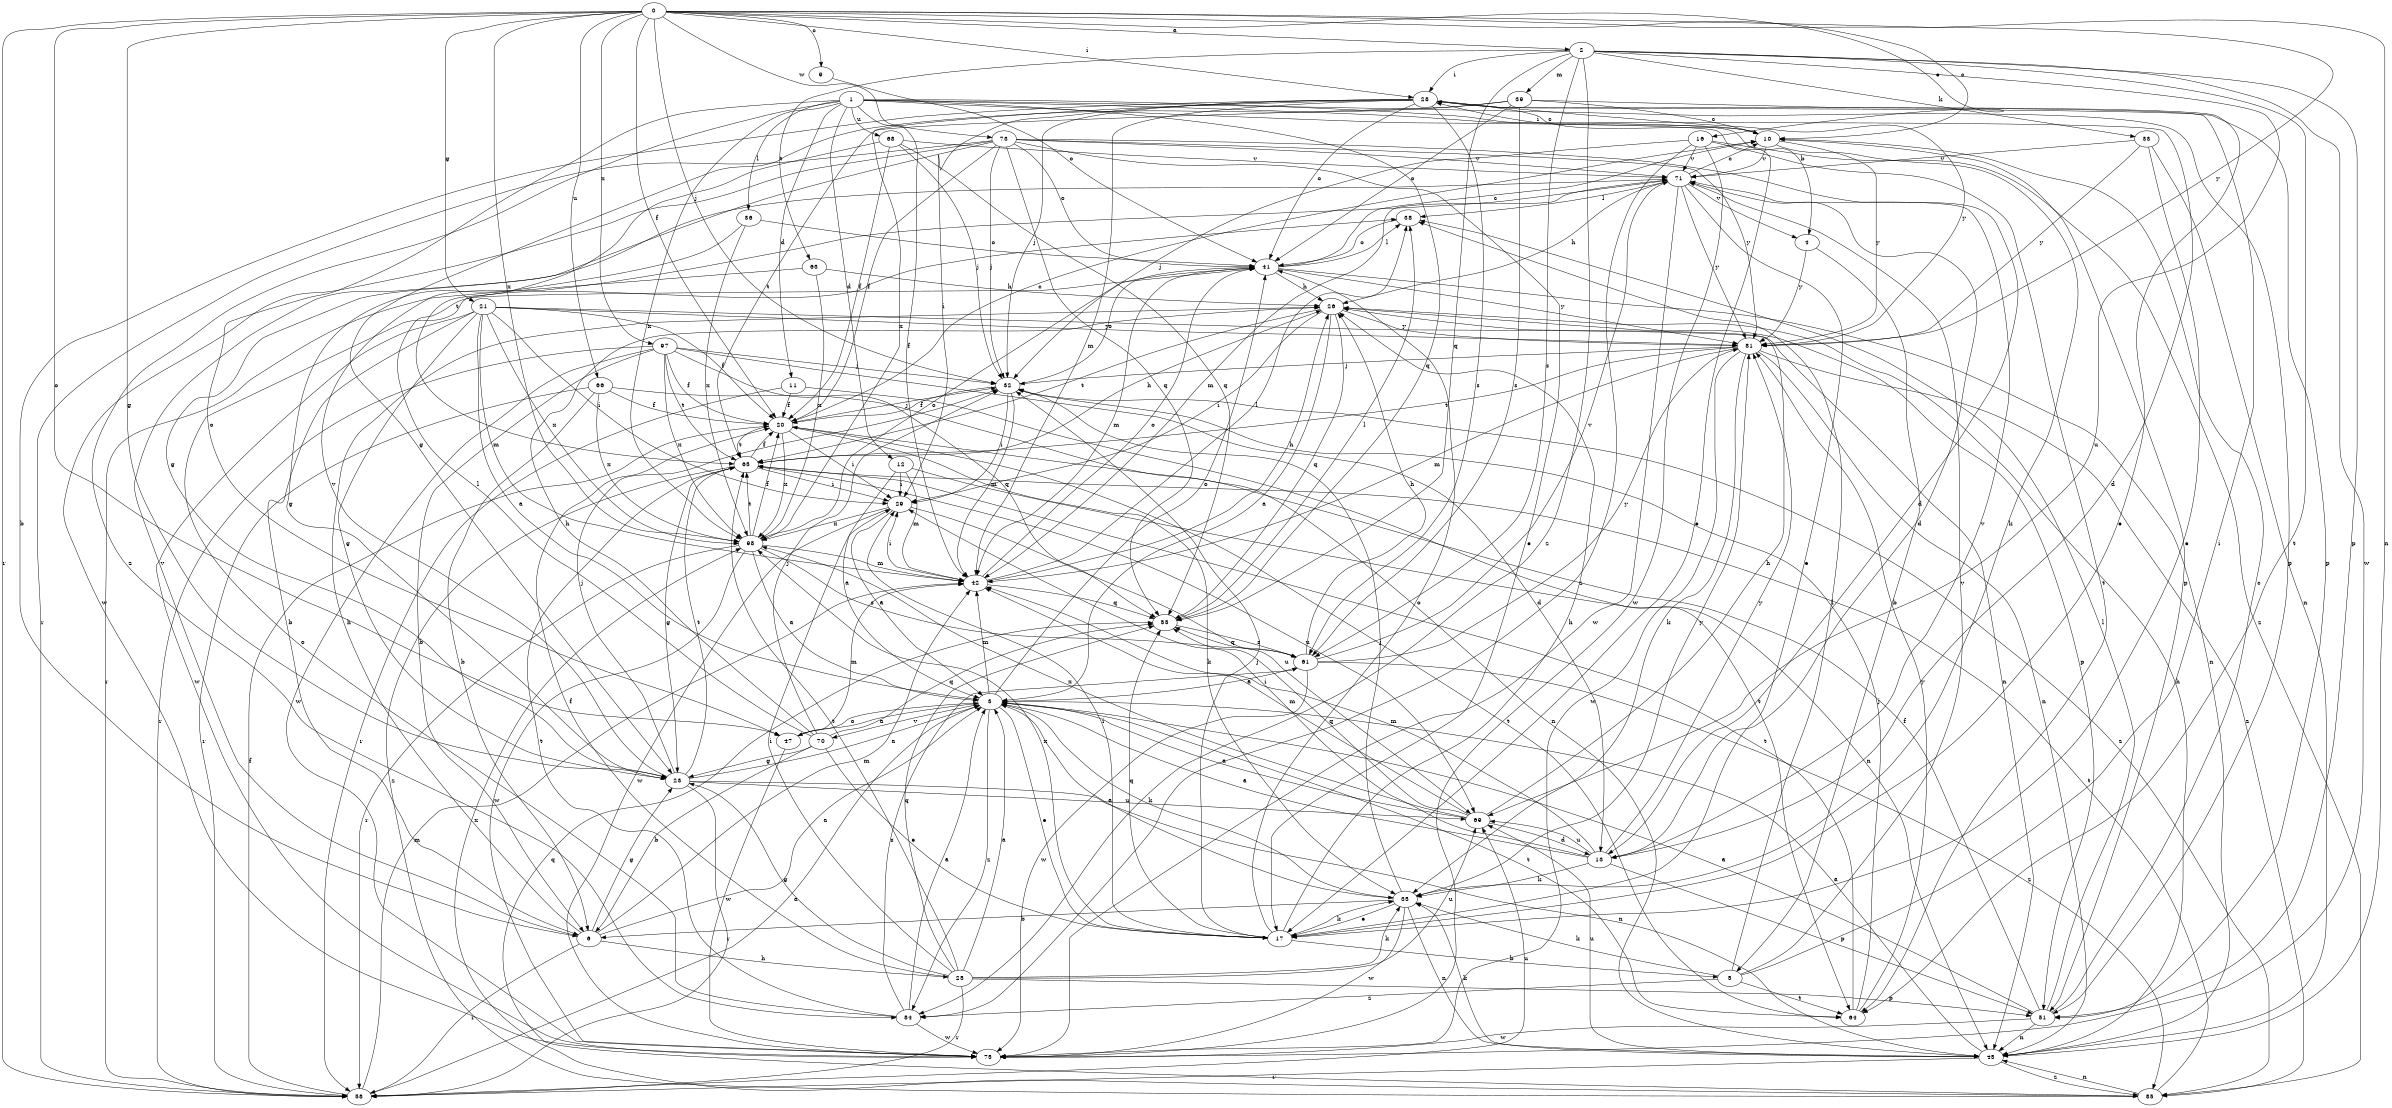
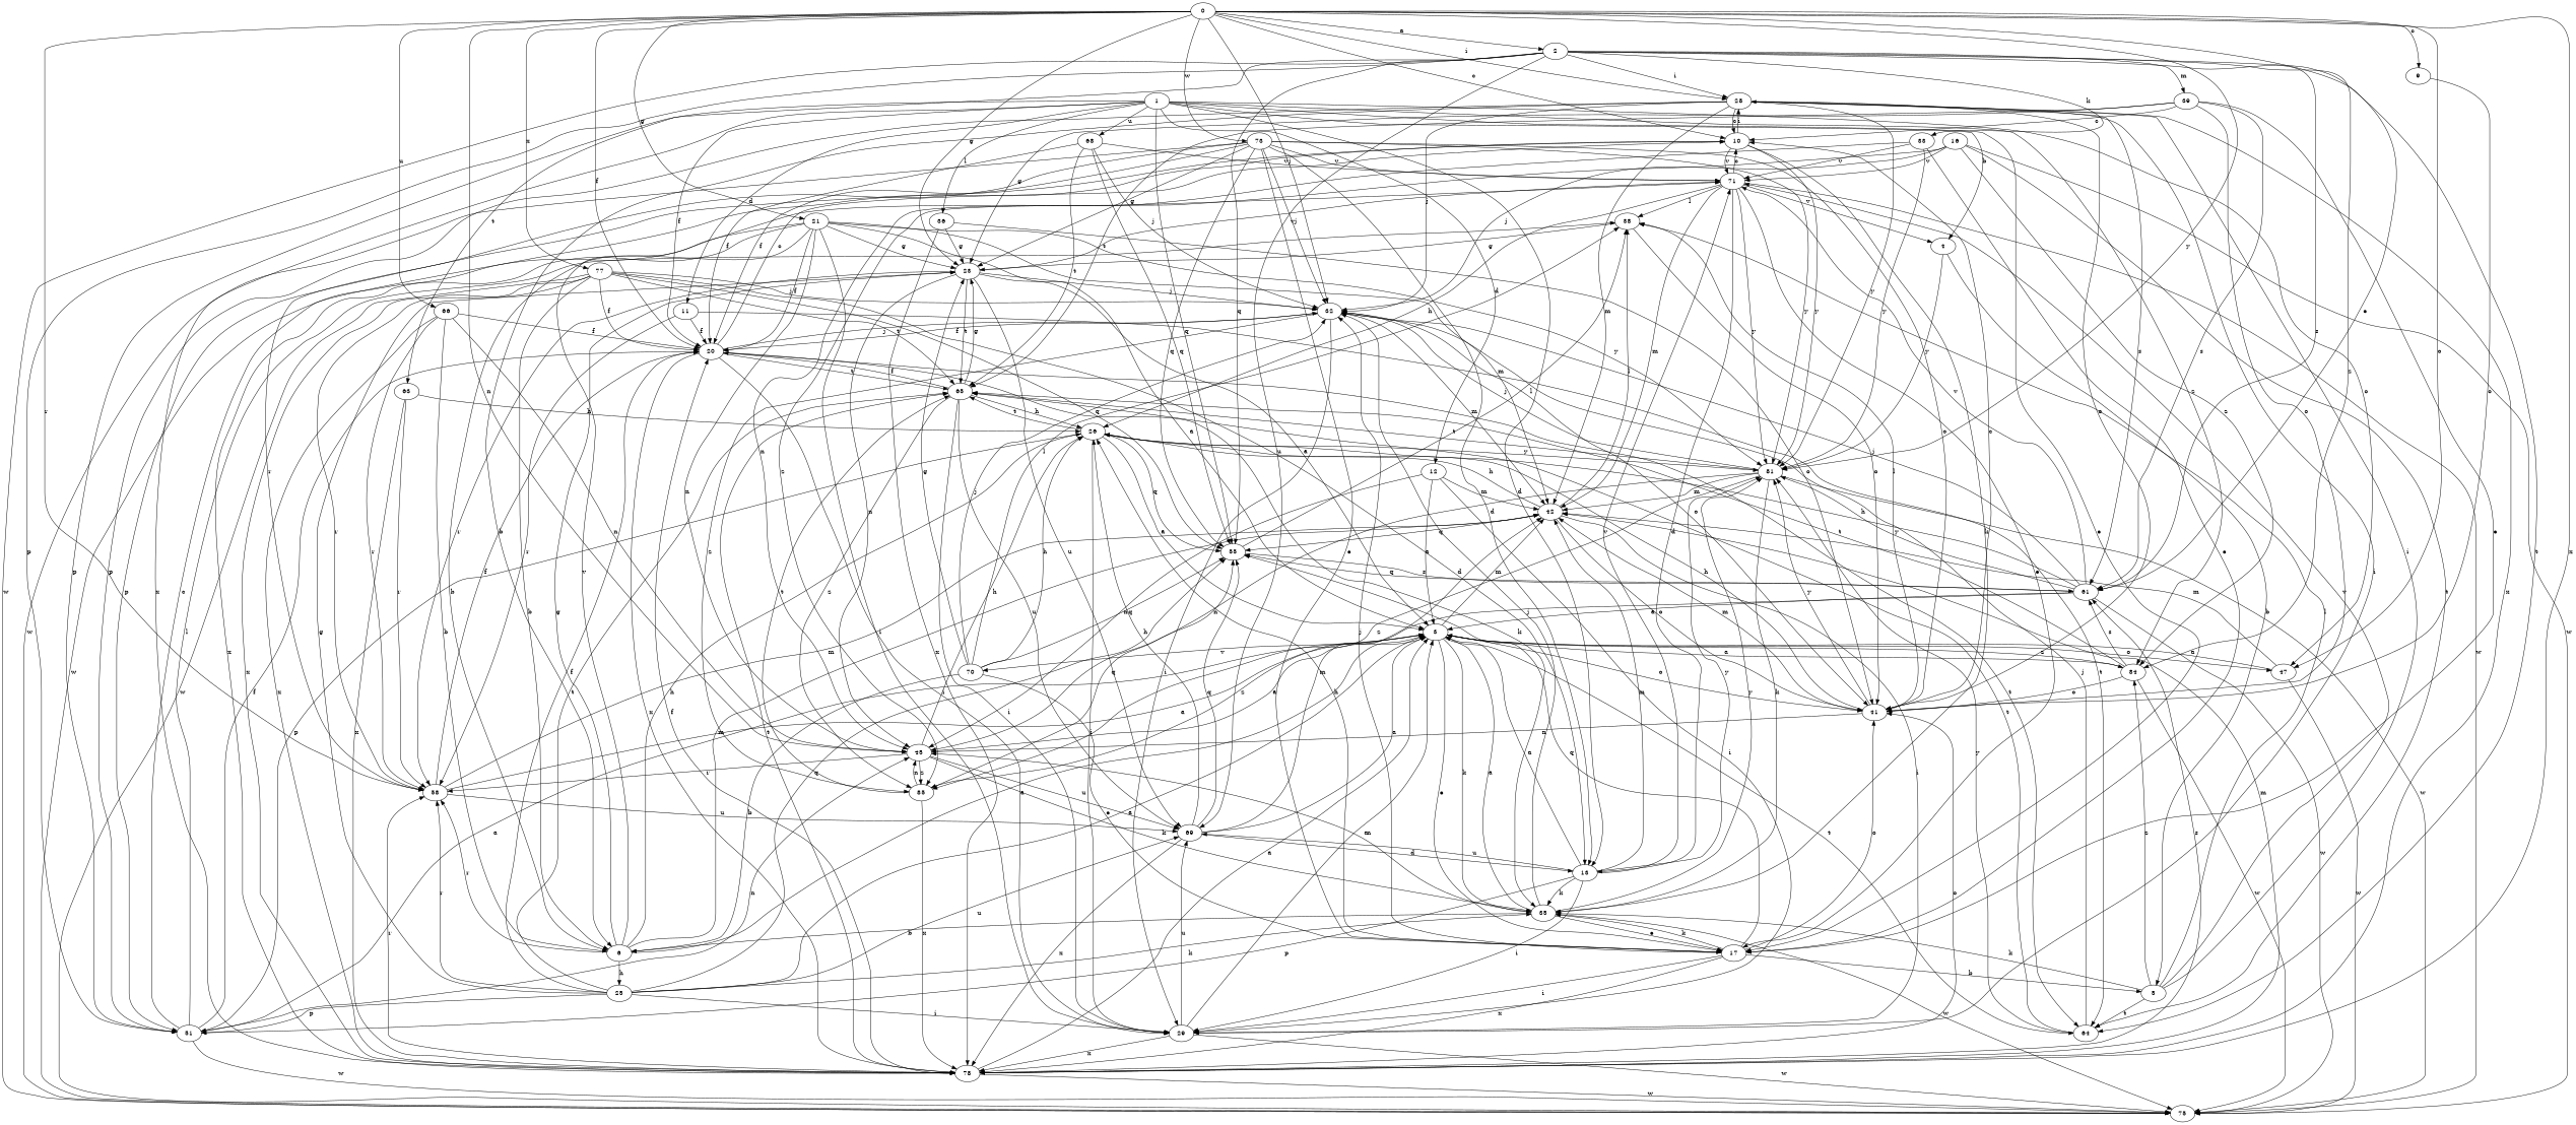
  strict digraph {
    0
    2
    9
    10
    16
    20
    21
    23
    28
    32
    45
    47
    58
    66
    73
-   77 [label=97]
-   78 [label=98]
+   77
+   78
    81
    51
    55
    84
    33
    39
    61
    63
    64
    69
    75
    n29 [label=41]
    35
    71
    85
    29
    65
    3
    42
    6
    26
    13
    17
    1
    4
    11
    12
    36
    68
    5
    38
    70
    25
    0 -> 2 [label=a]
    0 -> 9 [label=c]
    0 -> 10 [label=c]
-   0 -> 16 [label=e]
+   0 -> 61 [label=e]
    0 -> 20 [label=f]
    0 -> 21 [label=g]
    0 -> 23 [label=g]
    0 -> 28 [label=i]
    0 -> 32 [label=j]
    0 -> 45 [label=n]
    0 -> 47 [label=o]
    0 -> 58 [label=r]
    0 -> 66 [label=u]
    0 -> 73 [label=w]
    0 -> 77 [label=x]
    0 -> 78 [label=x]
    0 -> 81 [label=y]
    2 -> 28 [label=i]
    2 -> 51 [label=p]
    2 -> 55 [label=q]
    2 -> 84 [label=z]
    2 -> 33 [label=k]
    2 -> 39 [label=m]
    2 -> 61 [label=s]
    2 -> 63 [label=t]
    2 -> 64 [label=t]
    2 -> 69 [label=u]
    2 -> 75 [label=w]
    9 -> n29 [label=o]
    10 -> 28 [label=i]
    10 -> 81 [label=y]
    10 -> 51 [label=p]
    10 -> 35 [label=k]
    10 -> 71 [label=v]
    16 -> 32 [label=j]
    16 -> 84 [label=z]
    16 -> 64 [label=t]
    16 -> 75 [label=w]
    16 -> 71 [label=v]
    16 -> 85 [label=z]
    20 -> 10 [label=c]
    20 -> 32 [label=j]
    20 -> 78 [label=x]
    20 -> 64 [label=t]
    20 -> 35 [label=k]
    20 -> 29 [label=i]
    20 -> 65 [label=t]
    21 -> 20 [label=f]
    21 -> 23 [label=g]
    21 -> 45 [label=n]
    21 -> 78 [label=x]
    21 -> 81 [label=y]
    21 -> 75 [label=w]
    21 -> 29 [label=i]
    21 -> 3 [label=a]
    21 -> 42 [label=m]
    21 -> 6 [label=b]
    23 -> 32 [label=j]
    23 -> 45 [label=n]
    23 -> 58 [label=r]
    23 -> 69 [label=u]
    23 -> 71 [label=v]
    23 -> 65 [label=t]
    23 -> 3 [label=a]
    28 -> 10 [label=c]
    28 -> 32 [label=j]
    28 -> 78 [label=x]
    28 -> 81 [label=y]
    28 -> 51 [label=p]
    28 -> 61 [label=s]
    28 -> n29 [label=o]
    28 -> 29 [label=i]
    28 -> 42 [label=m]
    28 -> 6 [label=b]
    32 -> 20 [label=f]
    32 -> n29 [label=o]
    32 -> 85 [label=z]
    32 -> 29 [label=i]
    32 -> 42 [label=m]
    45 -> 58 [label=r]
    45 -> 69 [label=u]
    45 -> 35 [label=k]
    45 -> 85 [label=z]
    45 -> 3 [label=a]
    45 -> 26 [label=h]
    47 -> 75 [label=w]
    47 -> 3 [label=a]
    47 -> 42 [label=m]
    58 -> 20 [label=f]
    58 -> 69 [label=u]
    58 -> 3 [label=a]
    58 -> 42 [label=m]
    66 -> 20 [label=f]
    66 -> 45 [label=n]
    66 -> 58 [label=r]
    66 -> 78 [label=x]
    66 -> 6 [label=b]
    73 -> 20 [label=f]
    73 -> 23 [label=g]
    73 -> 32 [label=j]
    73 -> 58 [label=r]
    73 -> 81 [label=y]
    73 -> 55 [label=q]
    73 -> 75 [label=w]
    73 -> n29 [label=o]
    73 -> 71 [label=v]
    73 -> 13 [label=d]
    73 -> 17 [label=e]
    77 -> 20 [label=f]
    77 -> 32 [label=j]
    77 -> 58 [label=r]
    77 -> 78 [label=x]
    77 -> 55 [label=q]
    77 -> 75 [label=w]
    77 -> 65 [label=t]
    77 -> 6 [label=b]
    77 -> 13 [label=d]
    78 -> 20 [label=f]
    78 -> 58 [label=r]
    78 -> 61 [label=s]
    78 -> 75 [label=w]
    78 -> n29 [label=o]
    78 -> 65 [label=t]
    78 -> 3 [label=a]
    78 -> 42 [label=m]
    81 -> 32 [label=j]
    81 -> 45 [label=n]
    81 -> 75 [label=w]
    81 -> 35 [label=k]
    81 -> 85 [label=z]
    81 -> 65 [label=t]
    81 -> 42 [label=m]
    51 -> 10 [label=c]
    51 -> 20 [label=f]
    51 -> 45 [label=n]
    51 -> 75 [label=w]
    51 -> 3 [label=a]
    51 -> 38 [label=l]
    55 -> 61 [label=s]
    55 -> 38 [label=l]
    84 -> 61 [label=s]
    84 -> 75 [label=w]
    84 -> n29 [label=o]
    84 -> 65 [label=t]
    84 -> 3 [label=a]
    33 -> 45 [label=n]
    33 -> 81 [label=y]
    33 -> 71 [label=v]
    33 -> 17 [label=e]
    39 -> 10 [label=c]
    39 -> 23 [label=g]
    39 -> 61 [label=s]
    39 -> n29 [label=o]
    39 -> 65 [label=t]
    39 -> 17 [label=e]
+   61 -> 32 [label=j]
    61 -> 81 [label=y]
    61 -> 55 [label=q]
    61 -> 75 [label=w]
    61 -> 71 [label=v]
    61 -> 85 [label=z]
    61 -> 3 [label=a]
    61 -> 26 [label=h]
    63 -> 58 [label=r]
    63 -> 78 [label=x]
    63 -> 26 [label=h]
    64 -> 32 [label=j]
    64 -> 81 [label=y]
    64 -> 65 [label=t]
    69 -> 78 [label=x]
    69 -> 55 [label=q]
    69 -> 3 [label=a]
    69 -> 42 [label=m]
    69 -> 26 [label=h]
    69 -> 13 [label=d]
    n29 -> 10 [label=c]
    n29 -> 45 [label=n]
    n29 -> 81 [label=y]
    n29 -> 42 [label=m]
    n29 -> 26 [label=h]
    n29 -> 38 [label=l]
    35 -> 32 [label=j]
    35 -> 45 [label=n]
    35 -> 81 [label=y]
    35 -> 75 [label=w]
    35 -> 3 [label=a]
    35 -> 6 [label=b]
    35 -> 17 [label=e]
    71 -> 10 [label=c]
    71 -> 81 [label=y]
    71 -> 75 [label=w]
    71 -> 42 [label=m]
    71 -> 26 [label=h]
    71 -> 13 [label=d]
    71 -> 17 [label=e]
    71 -> 4 [label=v]
    71 -> 38 [label=l]
    85 -> 45 [label=n]
    85 -> 78 [label=x]
    85 -> 55 [label=q]
    85 -> 65 [label=t]
    29 -> 78 [label=x]
    29 -> 69 [label=u]
    29 -> 75 [label=w]
    29 -> 3 [label=a]
    65 -> 20 [label=f]
    65 -> 23 [label=g]
    65 -> 69 [label=u]
    65 -> 85 [label=z]
    65 -> 29 [label=i]
    65 -> 26 [label=h]
    3 -> 47 [label=o]
    3 -> 84 [label=z]
    3 -> 64 [label=t]
    3 -> n29 [label=o]
    3 -> 35 [label=k]
    3 -> 42 [label=m]
    3 -> 17 [label=e]
    3 -> 70 [label=v]
    42 -> 55 [label=q]
    42 -> n29 [label=o]
    42 -> 29 [label=i]
    42 -> 26 [label=h]
    42 -> 38 [label=l]
    6 -> 23 [label=g]
    6 -> 58 [label=r]
    6 -> 71 [label=v]
    6 -> 3 [label=a]
    6 -> 42 [label=m]
    6 -> 26 [label=h]
    6 -> 25 [label=h]
    26 -> 81 [label=y]
    26 -> 51 [label=p]
    26 -> 55 [label=q]
    26 -> 29 [label=i]
    26 -> 65 [label=t]
    26 -> 3 [label=a]
    13 -> 81 [label=y]
    13 -> 51 [label=p]
    13 -> 69 [label=u]
    13 -> 35 [label=k]
    13 -> 71 [label=v]
    13 -> 29 [label=i]
    13 -> 3 [label=a]
    13 -> 42 [label=m]
    17 -> 32 [label=j]
    17 -> 78 [label=x]
    17 -> 55 [label=q]
    17 -> n29 [label=o]
    17 -> 35 [label=k]
    17 -> 29 [label=i]
    17 -> 26 [label=h]
    17 -> 5 [label=b]
-   1 -> 42 [label=f]
+   1 -> 20 [label=f]
    1 -> 47 [label=o]
    1 -> 78 [label=x]
    1 -> 51 [label=p]
    1 -> 55 [label=q]
    1 -> 84 [label=z]
    1 -> 13 [label=d]
    1 -> 17 [label=e]
    1 -> 4 [label=b]
    1 -> 11 [label=d]
    1 -> 12 [label=d]
    1 -> 36 [label=l]
    1 -> 68 [label=u]
    4 -> 81 [label=y]
    4 -> 5 [label=b]
    11 -> 20 [label=f]
    11 -> 58 [label=r]
    11 -> 64 [label=t]
    12 -> 45 [label=n]
    12 -> 29 [label=i]
    12 -> 3 [label=a]
    12 -> 42 [label=m]
    36 -> 23 [label=g]
    36 -> 78 [label=x]
    36 -> n29 [label=o]
    68 -> 20 [label=f]
    68 -> 32 [label=j]
    68 -> 55 [label=q]
    68 -> 71 [label=v]
    68 -> 65 [label=t]
    5 -> 28 [label=i]
    5 -> 84 [label=z]
    5 -> 64 [label=t]
    5 -> 35 [label=k]
    5 -> 71 [label=v]
    5 -> 38 [label=l]
+   38 -> 23 [label=g]
    38 -> n29 [label=o]
    70 -> 23 [label=g]
    70 -> 32 [label=j]
    70 -> 55 [label=q]
    70 -> 6 [label=b]
    70 -> 26 [label=h]
    70 -> 17 [label=e]
    70 -> 38 [label=l]
    25 -> 20 [label=f]
    25 -> 23 [label=g]
    25 -> 58 [label=r]
    25 -> 51 [label=p]
    25 -> 55 [label=q]
    25 -> 69 [label=u]
    25 -> 35 [label=k]
    25 -> 29 [label=i]
    25 -> 65 [label=t]
    25 -> 3 [label=a]
  }
